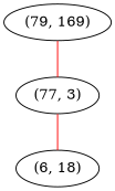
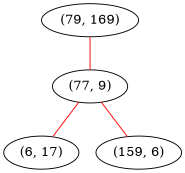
  graph {
    edge [color=red weight=1]
    n1 [label="(79, 169)"]
-   "(77, 9)" [label="(77, 3)"]
-   "(6, 17)" [label="(6, 18)"]
+   "(77, 9)"
+   "(6, 17)"
+   "(159, 6)"
    n1 -- "(77, 9)"
    "(77, 9)" -- "(6, 17)"
+   "(77, 9)" -- "(159, 6)"
  }
